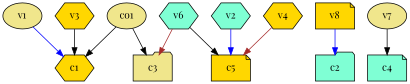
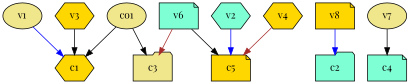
  strict digraph {
    fontname="Playfair Display"
    node [fillcolor=gold fontname="Playfair Display" shape=hexagon style=filled]
    edge [color=black fontname="Playfair Display" weight=1]
    v1 [fillcolor=khaki shape=ellipse]
    c1
    c5 [shape=note]
    v2 [fillcolor=aquamarine]
    v3
    v4
    n7 [label=v8 shape=note]
    c2 [fillcolor=aquamarine shape=folder]
-   v6 [fillcolor=aquamarine]
+   v6 [fillcolor=aquamarine shape=note]
    c3 [fillcolor=khaki shape=folder]
    v7 [fillcolor=khaki shape=ellipse]
    c4 [fillcolor=aquamarine shape=note]
    co1 [fillcolor=khaki shape=ellipse]
    v1 -> c1 [color=blue]
    v2 -> c5 [color=blue]
    v3 -> c1
    v4 -> c5 [color=brown]
    n7 -> c2 [color=blue]
    v6 -> c5
    v6 -> c3 [color=brown]
    v7 -> c4
    co1 -> c1
    co1 -> c3
  }
